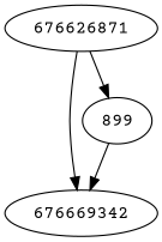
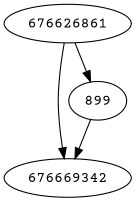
  strict digraph {
    fontname="Courier Prime"
    node [fontname="Courier Prime"]
    edge [fontname="Courier Prime"]
-   676626871
+   676626871 [label=676626861]
    676669342
    899
    676626871 -> 676669342
    676626871 -> 899
    899 -> 676669342
  }
